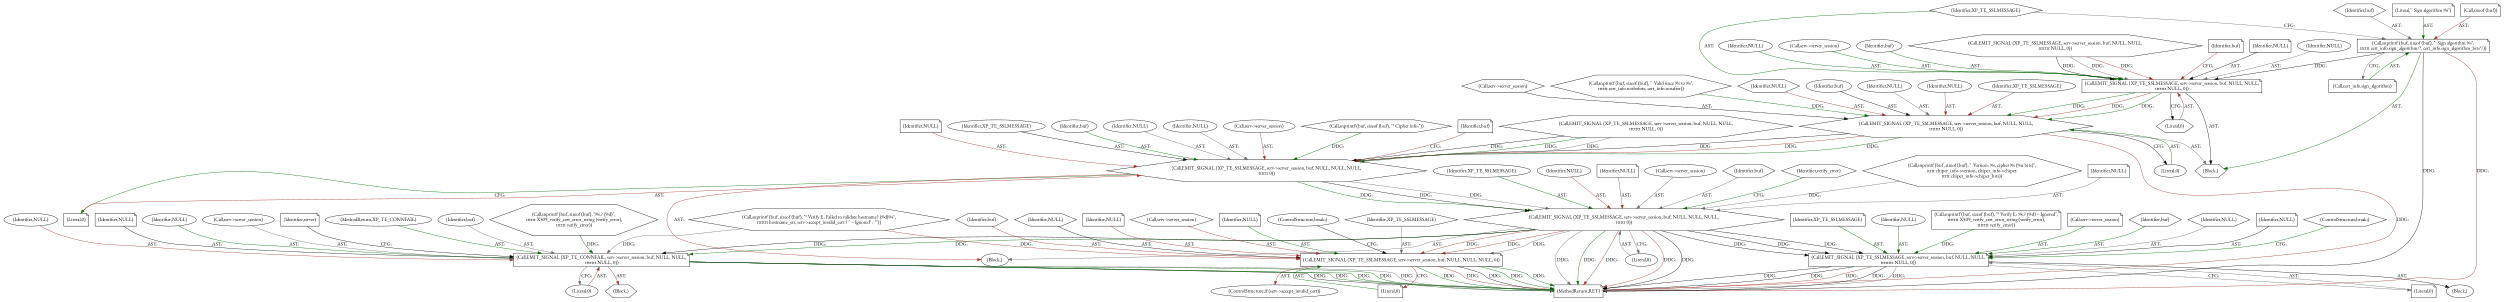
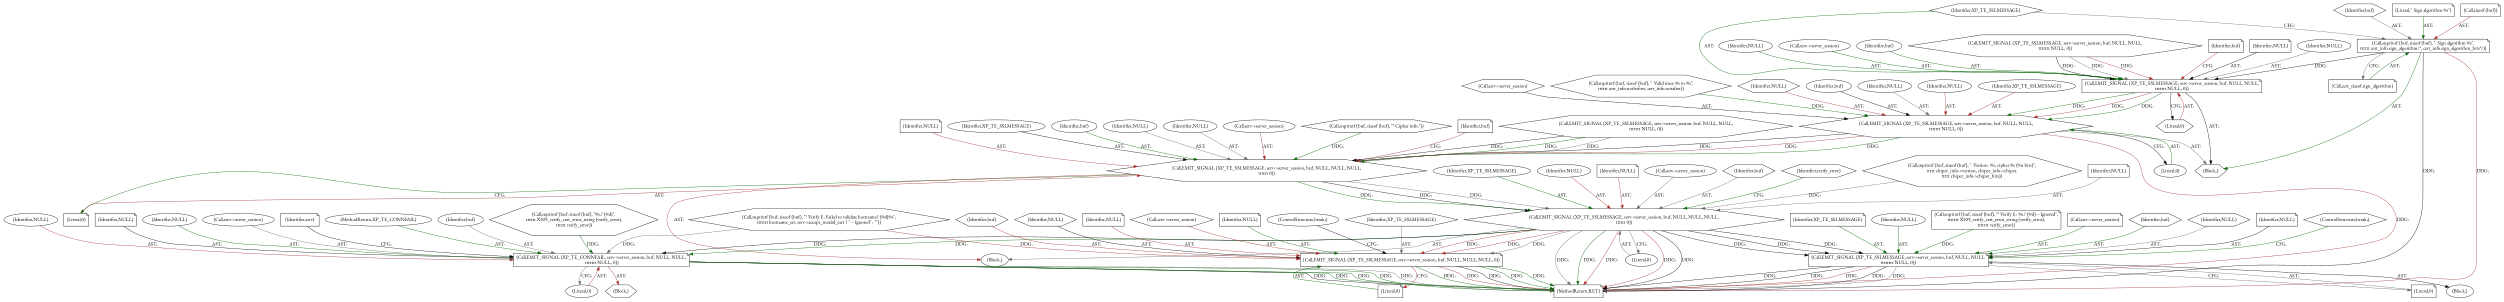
  digraph {
    fontname="EB Garamond"
    node [fontname="EB Garamond" shape=ellipse]
    edge [color=darkgreen fontname="EB Garamond"]
    n1 [label="(Call,snprintf (buf, sizeof (buf), \"  Sign algorithm %s\",\n\t\t\t\t\t\t cert_info.sign_algorithm/*, cert_info.sign_algorithm_bits*/))" shape=note]
    n2 [label="(Call,EMIT_SIGNAL (XP_TE_SSLMESSAGE, serv->server_session, buf, NULL, NULL,\n\t\t\t\t\t\t\t NULL, 0))" shape=note]
    n3 [label="(MethodReturn,RET)" shape=note]
    n4 [label="(Block,)" shape=hexagon]
-   n5 [label="(Call,cert_info.sign_algorithm)" shape=note]
+   n5 [label="(Call,cert_sizeof.sign_algorithm)" shape=note]
    n6 [label="(Call,EMIT_SIGNAL (XP_TE_SSLMESSAGE, serv->server_session, buf, NULL, NULL,\n\t\t\t\t\t\t\t NULL, 0))" shape=hexagon]
    n7 [label="(Literal,0)" shape=hexagon]
    n8 [label="(Call,EMIT_SIGNAL (XP_TE_SSLMESSAGE, serv->server_session, buf, NULL, NULL, NULL,\n\t\t\t\t\t\t 0))" shape=hexagon]
    n9 [label="(Literal,0)"]
    n10 [label="(Call,EMIT_SIGNAL (XP_TE_SSLMESSAGE, serv->server_session, buf, NULL, NULL, NULL,\n\t\t\t\t\t\t 0))" shape=hexagon]
    n11 [label="(Literal,0)" shape=note]
    n12 [label="(Block,)"]
    n13 [label="(Call,EMIT_SIGNAL (XP_TE_SSLMESSAGE, serv->server_session, buf, NULL, NULL, NULL, 0))" shape=note]
    n14 [label="(Call,EMIT_SIGNAL (XP_TE_SSLMESSAGE, serv->server_session, buf, NULL, NULL,\n\t\t\t\t\t\t\t\t NULL, 0))" shape=note]
    n15 [label="(Call,EMIT_SIGNAL (XP_TE_CONNFAIL, serv->server_session, buf, NULL, NULL,\n \t\t\t\t\t\t\t NULL, 0))" shape=note]
    n16 [label="(Literal,0)"]
-   n17 [label="(ControlStructure,if (serv->accept_invalid_cert))"]
    n18 [label="(Literal,0)" shape=note]
    n19 [label="(Literal,0)" shape=note]
    n20 [label="(Block,)"]
    n21 [label="(Literal,0)"]
    n22 [label="(Block,)" shape=hexagon]
    n23 [label="(Identifier,buf)"]
    n24 [label="(Identifier,NULL)"]
    n25 [label="(Call,snprintf (buf, sizeof (buf), \"* Verify E: %s.? (%d) -- Ignored\",\n\t\t\t\t\t\t\t X509_verify_cert_error_string (verify_error),\n\t\t\t\t\t\t\t verify_error))" shape=note]
    n26 [label="(Call,snprintf (buf, sizeof (buf), \"  Valid since %s to %s\",\n\t\t\t\t\t\t cert_info.notbefore, cert_info.notafter))" shape=hexagon]
    n27 [label="(Identifier,buf)" shape=hexagon]
    n28 [label="(Identifier,NULL)" shape=hexagon]
    n29 [label="(Identifier,NULL)" shape=hexagon]
    n30 [label="(Call,serv->server_session)" shape=note]
    n31 [label="(Identifier,XP_TE_SSLMESSAGE)" shape=hexagon]
    n32 [label="(Identifier,buf)"]
    n33 [label="(Identifier,NULL)" shape=note]
    n34 [label="(Identifier,NULL)"]
    n35 [label="(Identifier,buf)" shape=hexagon]
    n36 [label="(Identifier,buf)" shape=hexagon]
    n37 [label="(Identifier,NULL)" shape=hexagon]
    n38 [label="(Identifier,verify_error)" shape=hexagon]
    n39 [label="(Identifier,NULL)"]
    n40 [label="(Identifier,NULL)"]
    n41 [label="(Call,snprintf (buf, sizeof (buf), \"  Version: %s, cipher %s (%u bits)\",\n\t\t\t\t\t chiper_info->version, chiper_info->chiper,\n\t\t\t\t\t chiper_info->chiper_bits))" shape=hexagon]
    n42 [label="(Call,serv->server_session)" shape=hexagon]
    n43 [label="(Identifier,NULL)"]
    n44 [label="(Identifier,NULL)" shape=note]
    n45 [label="(Identifier,NULL)" shape=note]
    n46 [label="(Identifier,NULL)"]
    n47 [label="(Identifier,NULL)" shape=note]
    n48 [label="(Identifier,XP_TE_SSLMESSAGE)"]
    n49 [label="(Identifier,NULL)"]
    n50 [label="(Identifier,NULL)" shape=note]
    n51 [label="(Call,serv->server_session)"]
    n52 [label="(Identifier,NULL)"]
    n53 [label="(ControlStructure,break;)"]
    n54 [label="(Literal,\"  Sign algorithm %s\")" shape=note]
    n55 [label="(Call,serv->server_session)"]
    n56 [label="(Call,snprintf (buf, sizeof (buf), \"* Cipher info:\"))" shape=hexagon]
    n57 [label="(ControlStructure,break;)" shape=hexagon]
    n58 [label="(Identifier,XP_TE_SSLMESSAGE)"]
    n59 [label="(Identifier,NULL)"]
    n60 [label="(Call,serv->server_session)"]
    n61 [label="(Identifier,buf)" shape=note]
-   n62 [label="(Identifier,server)" shape=note]
+   n62 [label="(Identifier,serv)" shape=note]
    n63 [label="(MethodReturn,XP_TE_CONNFAIL)"]
    n64 [label="(Call,serv->server_session)" shape=hexagon]
    n65 [label="(Identifier,XP_TE_SSLMESSAGE)" shape=note]
    n66 [label="(Identifier,buf)"]
    n67 [label="(Call,snprintf (buf, sizeof (buf), \"* Verify E: Failed to validate hostname? (%d)%s\",\n\t\t\t\t\t\t\t hostname_err, serv->accept_invalid_cert ? \" -- Ignored\" : \"\"))" shape=hexagon]
    n68 [label="(Call,EMIT_SIGNAL (XP_TE_SSLMESSAGE, serv->server_session, buf, NULL, NULL,\n\t\t\t\t\t\t\t NULL, 0))" shape=hexagon]
    n69 [label="(Identifier,buf)" shape=note]
    n70 [label="(Identifier,NULL)" shape=note]
    n71 [label="(Call,sizeof (buf))" shape=note]
    n72 [label="(Identifier,buf)"]
    n73 [label="(Call,EMIT_SIGNAL (XP_TE_SSLMESSAGE, serv->server_session, buf, NULL, NULL,\n\t\t\t\t\t\t\t NULL, 0))" shape=hexagon]
    n74 [label="(Identifier,NULL)" shape=note]
    n75 [label="(Identifier,NULL)"]
    n76 [label="(Call,serv->server_session)"]
    n77 [label="(Identifier,buf)" shape=hexagon]
    n78 [label="(Call,snprintf (buf, sizeof (buf), \"%s.? (%d)\",\n \t\t\t\t\t\t X509_verify_cert_error_string (verify_error),\n \t\t\t\t\t\t verify_error))" shape=hexagon]
    n79 [label="(Identifier,NULL)" shape=note]
    n80 [label="(Identifier,XP_TE_SSLMESSAGE)" shape=hexagon]
    n81 [label="(Identifier,XP_TE_SSLMESSAGE)"]
    n1 -> n2 [color=black label="DDG: "]
    n1 -> n3 [color=black label="DDG: "]
    n1 -> n3 [color=brown label="DDG: "]
    n1 -> n4 [label="AST: "]
    n1 -> n5 [color=gray40 label="CFG: "]
    n2 -> n4 [color=black label="AST: "]
    n2 -> n6 [label="DDG: "]
    n2 -> n6 [color=brown label="DDG: "]
    n2 -> n6 [label="DDG: "]
    n2 -> n7 [color=black label="CFG: "]
    n5 -> n1 [label="AST: "]
    n6 -> n3 [color=brown label="DDG: "]
    n6 -> n4 [color=gray40 label="AST: "]
    n6 -> n8 [label="DDG: "]
    n6 -> n8 [color=black label="DDG: "]
    n6 -> n8 [color=brown label="DDG: "]
    n6 -> n9 [color=black label="CFG: "]
    n7 -> n2 [color=brown label="AST: "]
    n8 -> n10 [label="DDG: "]
    n8 -> n10 [color=black label="DDG: "]
    n8 -> n10 [color=gray40 label="DDG: "]
    n8 -> n11 [label="CFG: "]
    n8 -> n12 [color=brown label="AST: "]
    n9 -> n6 [label="AST: "]
    n10 -> n3 [color=gray40 label="DDG: "]
    n10 -> n3 [label="DDG: "]
    n10 -> n3 [color=brown label="DDG: "]
    n10 -> n3 [color=brown label="DDG: "]
    n10 -> n3 [color=black label="DDG: "]
    n10 -> n12 [color=gray40 label="AST: "]
    n10 -> n13 [color=brown label="DDG: "]
    n10 -> n13 [color=gray40 label="DDG: "]
    n10 -> n13 [color=brown label="DDG: "]
    n10 -> n14 [color=black label="DDG: "]
    n10 -> n14 [color=black label="DDG: "]
    n10 -> n14 [color=black label="DDG: "]
    n10 -> n15 [label="DDG: "]
    n10 -> n15 [color=black label="DDG: "]
    n10 -> n16 [color=gray40 label="CFG: "]
    n11 -> n8 [color=brown label="AST: "]
    n13 -> n3 [color=brown label="DDG: "]
    n13 -> n3 [color=black label="DDG: "]
    n13 -> n3 [label="DDG: "]
    n13 -> n3 [label="DDG: "]
    n13 -> n3 [label="DDG: "]
-   n13 -> n17 [color=brown label="AST: "]
    n13 -> n18 [color=brown label="CFG: "]
    n14 -> n3 [color=black label="DDG: "]
    n14 -> n3 [color=black label="DDG: "]
    n14 -> n3 [color=brown label="DDG: "]
    n14 -> n3 [color=black label="DDG: "]
    n14 -> n3 [color=gray40 label="DDG: "]
    n14 -> n19 [color=gray40 label="CFG: "]
    n14 -> n20 [color=black label="AST: "]
    n15 -> n3 [color=black label="DDG: "]
    n15 -> n3 [label="DDG: "]
    n15 -> n3 [label="DDG: "]
    n15 -> n3 [label="DDG: "]
    n15 -> n3 [color=gray40 label="DDG: "]
    n15 -> n21 [color=gray40 label="CFG: "]
    n15 -> n22 [color=brown label="AST: "]
    n16 -> n10 [color=gray40 label="AST: "]
    n18 -> n13 [label="AST: "]
    n19 -> n14 [color=gray40 label="AST: "]
    n21 -> n15 [color=brown label="AST: "]
    n23 -> n8 [label="AST: "]
    n24 -> n14 [label="AST: "]
    n25 -> n14 [label="DDG: "]
    n26 -> n6 [label="DDG: "]
    n27 -> n13 [color=brown label="AST: "]
    n28 -> n6 [color=brown label="AST: "]
    n29 -> n13 [color=black label="AST: "]
    n30 -> n14 [label="AST: "]
    n31 -> n1 [color=gray40 label="CFG: "]
    n31 -> n2 [label="AST: "]
    n32 -> n6 [color=black label="AST: "]
    n33 -> n13 [color=brown label="AST: "]
    n34 -> n8 [color=gray40 label="AST: "]
    n35 -> n1 [color=gray40 label="AST: "]
    n36 -> n14 [label="AST: "]
    n37 -> n14 [color=gray40 label="AST: "]
    n38 -> n10 [label="CFG: "]
    n39 -> n2 [label="AST: "]
    n40 -> n8 [color=gray40 label="AST: "]
    n41 -> n10 [color=gray40 label="DDG: "]
    n42 -> n13 [color=brown label="AST: "]
    n43 -> n15 [color=brown label="AST: "]
    n44 -> n14 [color=black label="AST: "]
    n45 -> n15 [color=black label="AST: "]
    n46 -> n6 [color=gray40 label="AST: "]
    n47 -> n10 [color=gray40 label="AST: "]
    n48 -> n10 [label="AST: "]
    n49 -> n6 [color=brown label="AST: "]
    n50 -> n13 [label="AST: "]
    n51 -> n2 [label="AST: "]
    n52 -> n10 [color=brown label="AST: "]
    n53 -> n13 [color=black label="CFG: "]
    n54 -> n1 [label="AST: "]
    n55 -> n8 [color=brown label="AST: "]
    n56 -> n8 [label="DDG: "]
    n57 -> n14 [label="CFG: "]
    n58 -> n6 [color=brown label="AST: "]
    n59 -> n15 [label="AST: "]
    n60 -> n15 [color=gray40 label="AST: "]
    n61 -> n8 [color=brown label="CFG: "]
    n62 -> n15 [color=black label="CFG: "]
    n63 -> n15 [label="AST: "]
    n64 -> n6 [color=black label="AST: "]
    n65 -> n14 [label="AST: "]
    n66 -> n2 [label="AST: "]
    n67 -> n13 [color=brown label="DDG: "]
    n67 -> n15 [color=gray40 label="DDG: "]
    n68 -> n2 [color=brown label="DDG: "]
    n68 -> n2 [color=black label="DDG: "]
    n68 -> n2 [color=gray40 label="DDG: "]
    n69 -> n2 [color=brown label="CFG: "]
    n70 -> n10 [color=brown label="AST: "]
    n71 -> n1 [color=brown label="AST: "]
    n72 -> n15 [color=gray40 label="AST: "]
    n73 -> n8 [color=black label="DDG: "]
    n73 -> n8 [label="DDG: "]
    n73 -> n8 [color=gray40 label="DDG: "]
    n74 -> n2 [color=black label="AST: "]
    n75 -> n2 [color=gray40 label="AST: "]
    n76 -> n10 [color=gray40 label="AST: "]
    n77 -> n10 [color=gray40 label="AST: "]
    n78 -> n15 [label="DDG: "]
    n79 -> n8 [color=brown label="AST: "]
    n80 -> n13 [color=gray40 label="AST: "]
    n81 -> n8 [color=black label="AST: "]
  }
